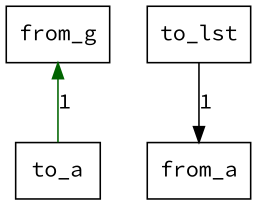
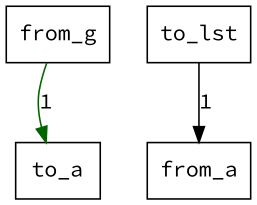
  digraph {
    fontname="Source Code Pro"
    rankdir=TB
    node [fillcolor=white fontname="Source Code Pro" shape=box style=filled]
    edge [fontname="Source Code Pro"]
    n1 [label=<from_g>]
    n2 [label=<from_a>]
    n3 [label=<to_lst>]
    n4 [label=<to_a>]
    n3 -> n2 [color=black label=1]
-   n4 -> n1 [color=darkgreen label=1]
+   n1 -> n4 [color=darkgreen label=1]
  }
